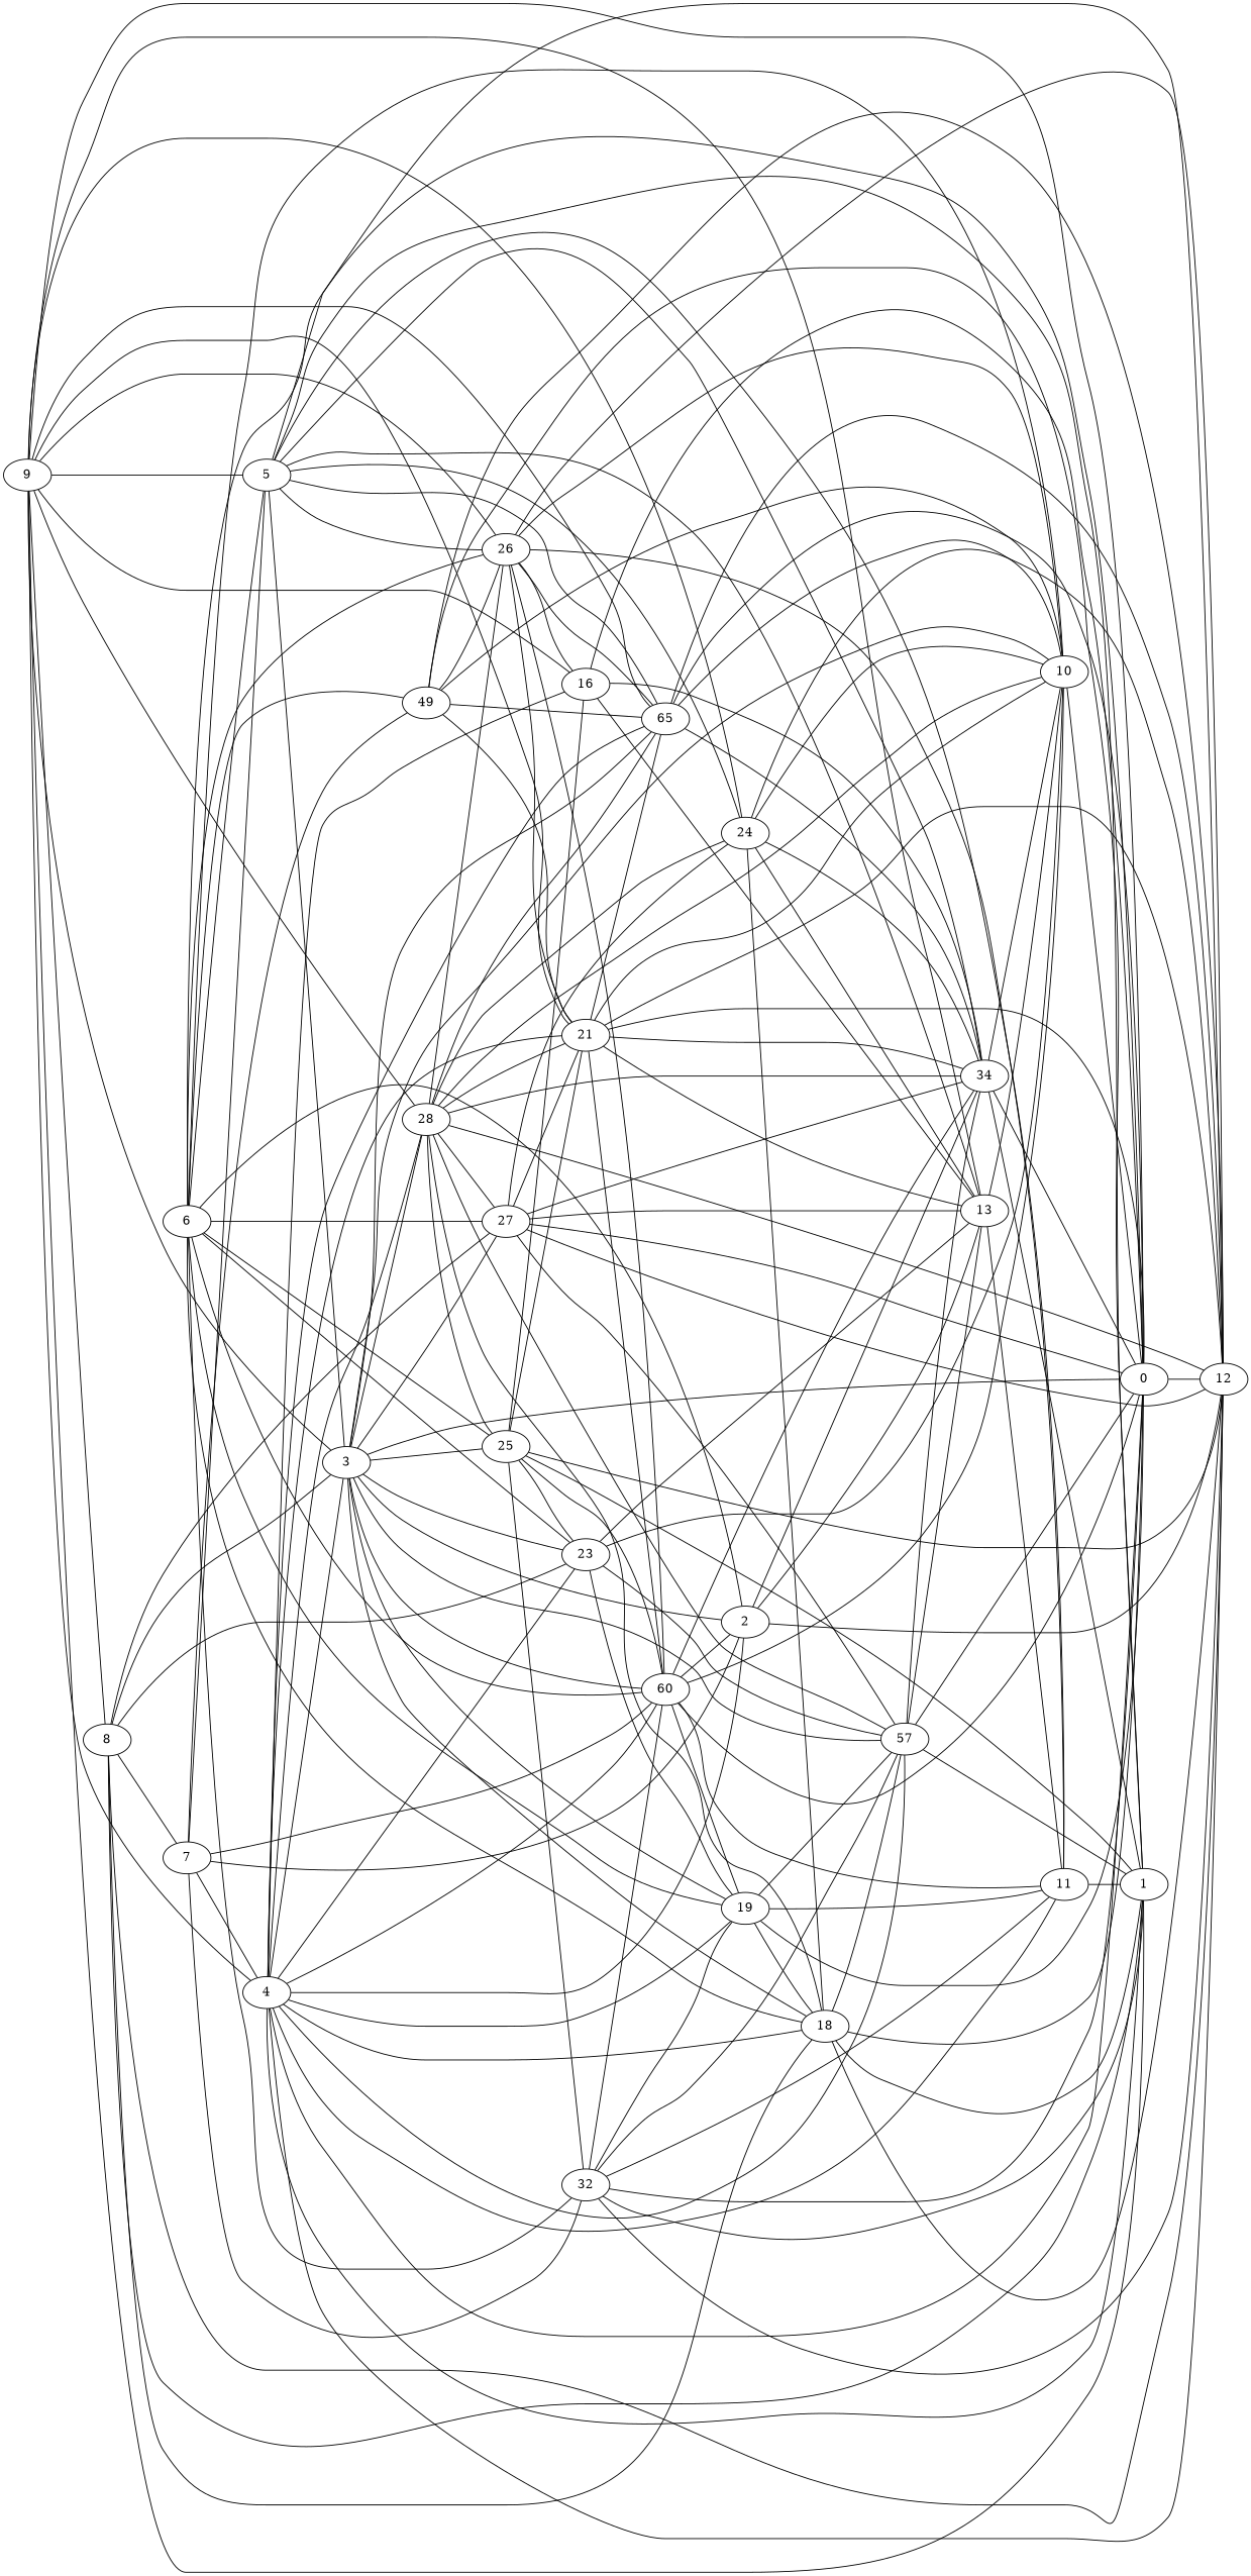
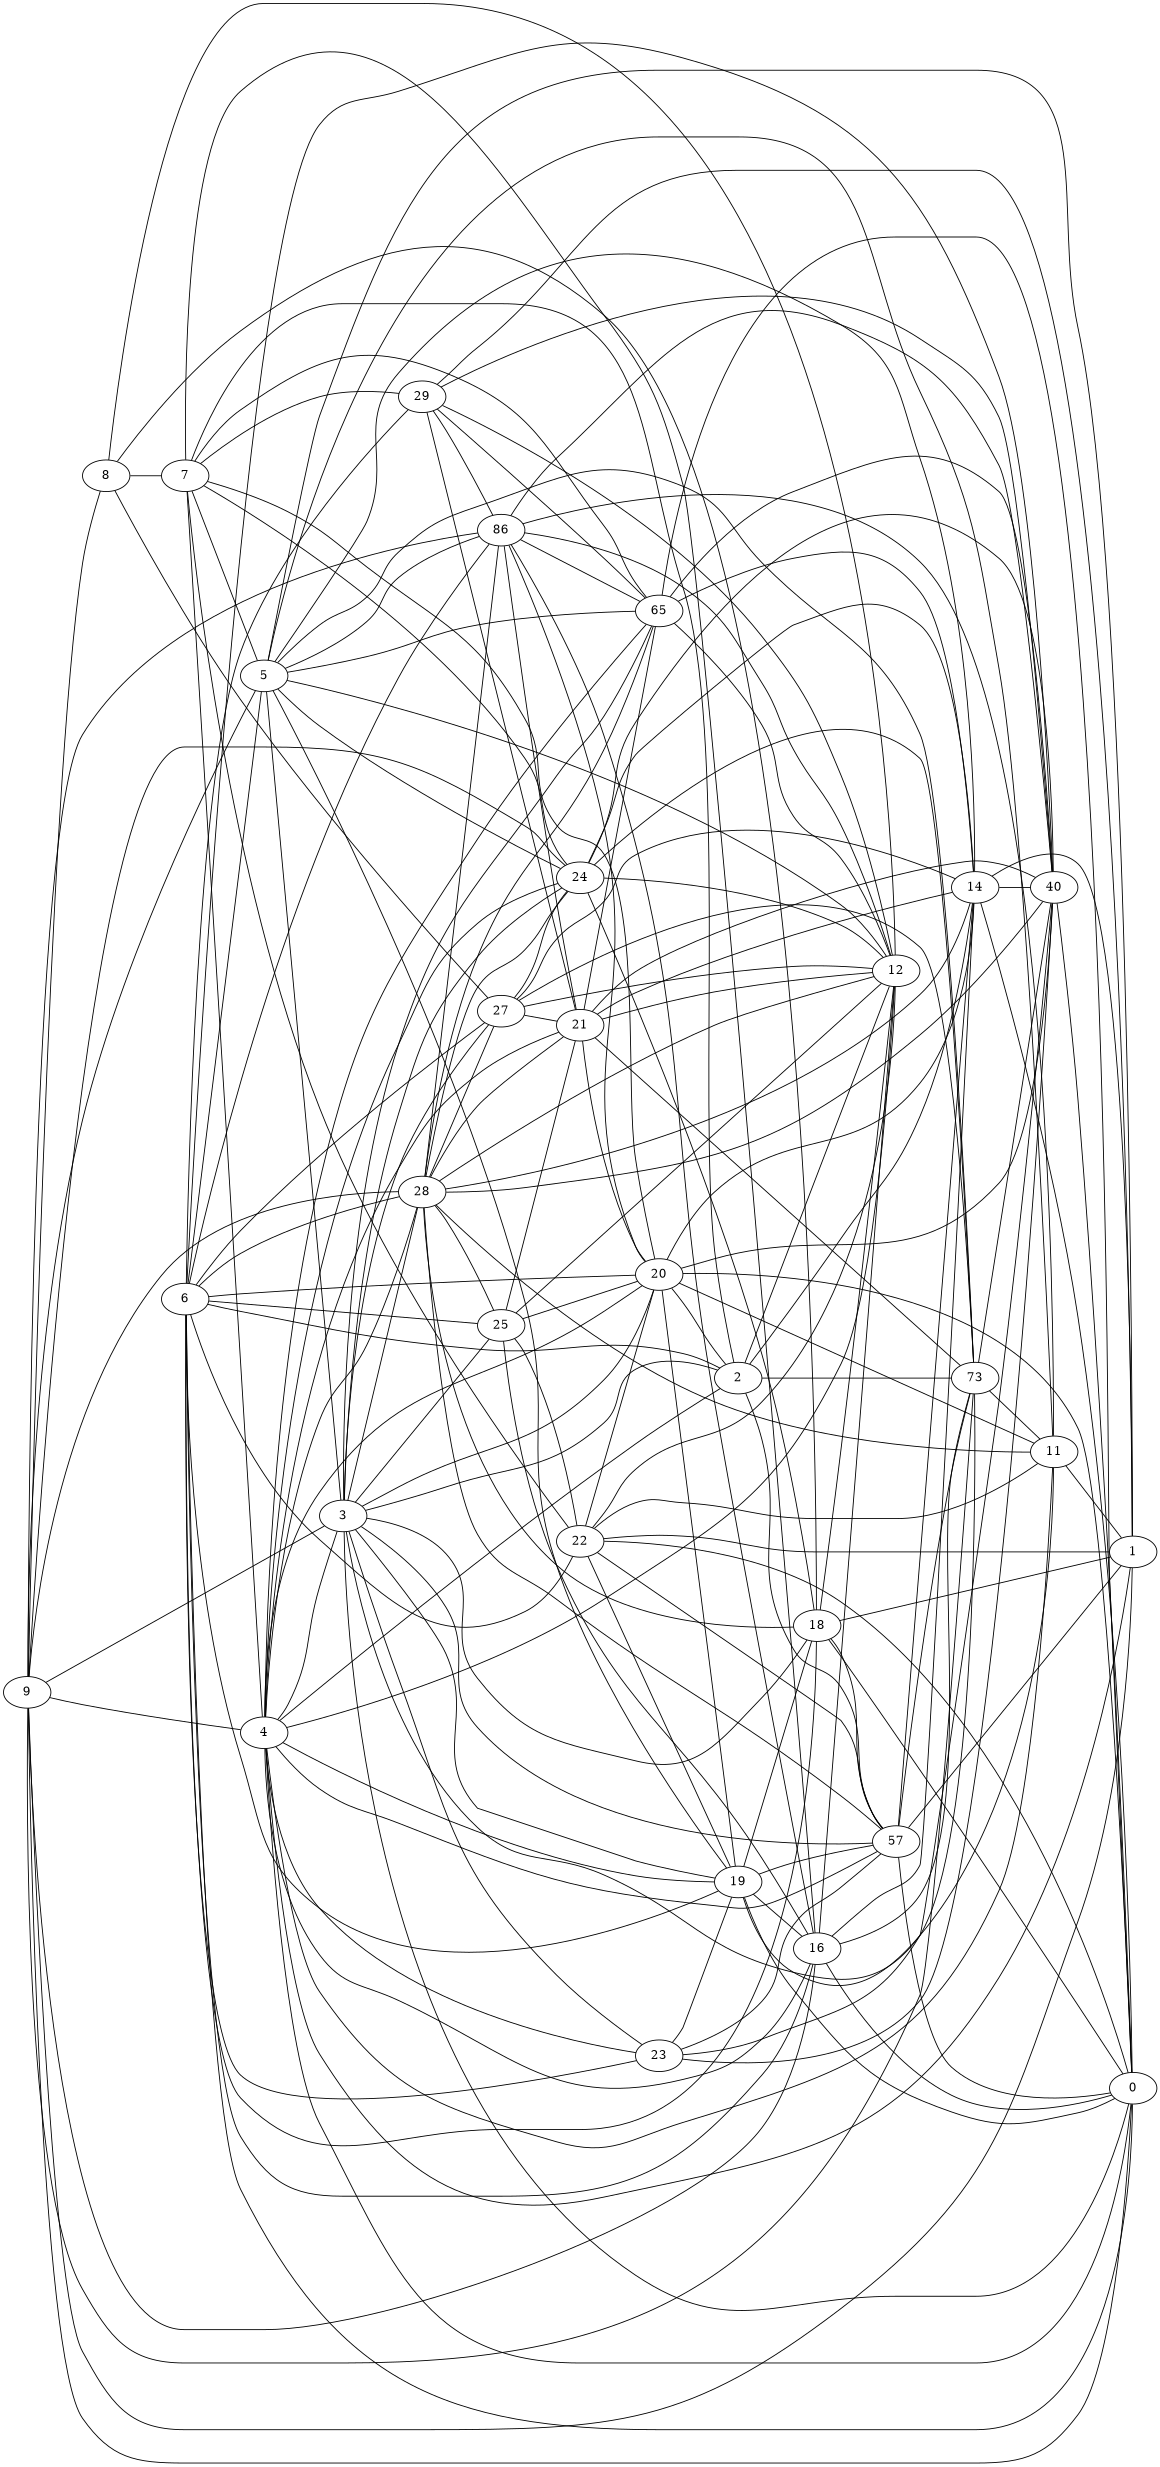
  digraph {
    rankdir=LR
    edge [color=black dir=none]
    4
    16
    23
    3
    21
    11
    28
    n8 [label=57]
    12
    1
    19
-   20 [label=60]
+   20
    n13 [label=65]
    0
    2
    18
-   13
-   14 [label=34]
-   10
+   13 [label=73]
+   14
+   10 [label=40]
    27
    25
-   26
+   26 [label=86]
    24
-   22 [label=32]
+   22
    9
    8
    5
    7
-   29 [label=49]
+   29
    6
    subgraph sub_1 {
      4
      16
      23
      3
      21
      11
      28
      n8
      12
      1
      19
      20
      n13
      0
      2
      18
      13
      14
      10
      27
      25
      26
      24
      22
      9
      8
      5
      7
      29
      6
    }
    4 -> 16
    4 -> 23
    4 -> 3
    4 -> 21
    4 -> 11
    4 -> 28
    4 -> n8
    4 -> 12
    4 -> 1
    4 -> 19
    4 -> 20
    4 -> n13
    4 -> 0
    4 -> 2
-   4 -> 18
-   0 -> 12
+   4 -> 24
+   16 -> 12
    16 -> 0
    16 -> 13
    16 -> 14
    23 -> n8
    23 -> 19
    23 -> 13
    23 -> 10
    3 -> 23
    3 -> 28
    3 -> n8
    3 -> 19
    3 -> 20
    3 -> n13
    3 -> 0
    3 -> 2
    3 -> 18
    3 -> 10
    3 -> 27
    3 -> 25
    21 -> 12
    21 -> 20
    21 -> n13
-   21 -> 0
    21 -> 13
    21 -> 14
    21 -> 10
    11 -> 1
    28 -> 21
+   28 -> 11
    28 -> n8
    28 -> 12
    28 -> n13
    28 -> 18
    28 -> 14
    28 -> 10
    28 -> 27
    28 -> 25
    28 -> 26
    28 -> 24
    n8 -> 1
    n8 -> 0
    n8 -> 13
    n8 -> 14
+   19 -> 16
    19 -> 11
    19 -> n8
    19 -> 0
    19 -> 18
    20 -> 11
    20 -> 19
    20 -> 0
    20 -> 2
    20 -> 14
    20 -> 10
    n13 -> 12
    n13 -> 0
    n13 -> 14
    n13 -> 10
-   27 -> n8
+   2 -> n8
    2 -> 12
    2 -> 13
    2 -> 14
    18 -> n8
    18 -> 12
    18 -> 1
    18 -> 0
    13 -> 11
    13 -> 10
    14 -> 1
    14 -> 0
    14 -> 10
    10 -> 0
    27 -> 21
    27 -> 12
-   27 -> 0
    27 -> 13
    27 -> 14
    27 -> 24
    25 -> 16
-   25 -> 23
    25 -> 21
    25 -> 12
-   25 -> 1
    25 -> 20
    25 -> 22
    26 -> 16
    26 -> 21
    26 -> 11
    26 -> 12
    26 -> 20
    26 -> n13
    26 -> 10
    24 -> 12
    24 -> 18
    24 -> 13
    24 -> 14
    24 -> 10
    22 -> 11
    22 -> n8
    22 -> 12
    22 -> 1
    22 -> 19
    22 -> 20
    22 -> 0
    9 -> 4
    9 -> 16
    9 -> 3
-   9 -> 21
    9 -> 28
    9 -> 1
-   9 -> n13
+   7 -> n13
    9 -> 0
    9 -> 13
    9 -> 26
    9 -> 24
    9 -> 8
    9 -> 5
-   8 -> 23
-   8 -> 3
+   24 -> 3
    8 -> 12
-   8 -> 1
    8 -> 18
    8 -> 27
    8 -> 7
    5 -> 3
    5 -> 11
    5 -> 12
    5 -> 1
+   5 -> 19
    5 -> n13
    5 -> 13
    5 -> 14
    5 -> 26
    5 -> 24
    7 -> 4
+   7 -> 16
    7 -> 20
    7 -> 2
+   7 -> 24
    7 -> 22
    7 -> 5
    7 -> 29
    29 -> 21
    29 -> 12
    29 -> 1
    29 -> n13
    29 -> 10
    29 -> 26
+   6 -> 16
    6 -> 23
+   6 -> 28
    6 -> 19
    6 -> 20
    6 -> 0
    6 -> 2
    6 -> 18
    6 -> 10
    6 -> 27
    6 -> 25
    6 -> 26
    6 -> 22
    6 -> 5
    6 -> 29
  }
